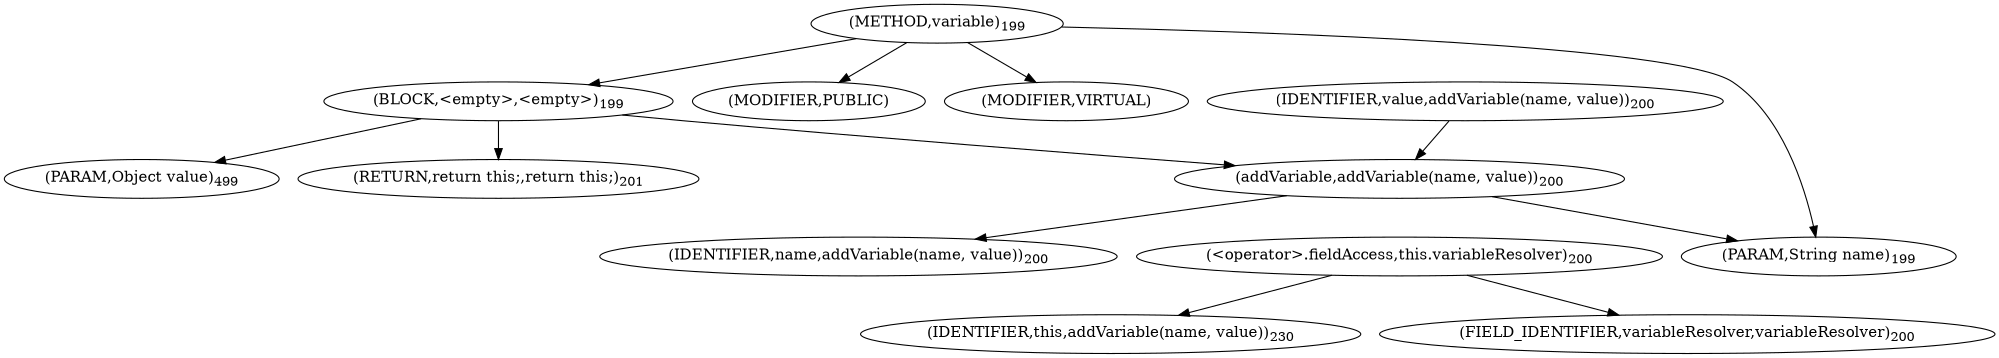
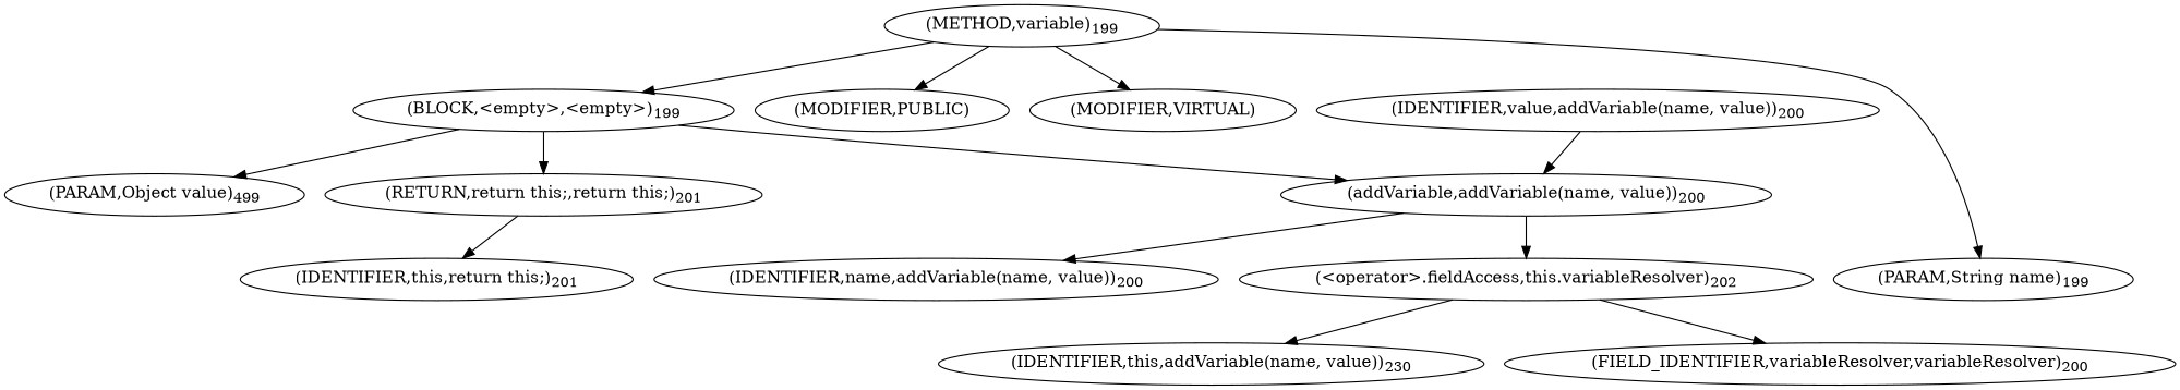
  digraph {
    n1 [label=<(METHOD,variable)<SUB>199</SUB>>]
    n2 [label=<(PARAM,String name)<SUB>199</SUB>>]
    n3 [label=<(BLOCK,&lt;empty&gt;,&lt;empty&gt;)<SUB>199</SUB>>]
    n4 [label=<(MODIFIER,PUBLIC)>]
    n5 [label=<(MODIFIER,VIRTUAL)>]
    n6 [label=<(PARAM,Object value)<SUB>499</SUB>>]
    n7 [label=<(addVariable,addVariable(name, value))<SUB>200</SUB>>]
    n8 [label=<(RETURN,return this;,return this;)<SUB>201</SUB>>]
-   n9 [label=<(&lt;operator&gt;.fieldAccess,this.variableResolver)<SUB>200</SUB>>]
+   n9 [label=<(&lt;operator&gt;.fieldAccess,this.variableResolver)<SUB>202</SUB>>]
    n10 [label=<(IDENTIFIER,name,addVariable(name, value))<SUB>200</SUB>>]
+   n11 [label=<(IDENTIFIER,this,return this;)<SUB>201</SUB>>]
    n12 [label=<(IDENTIFIER,this,addVariable(name, value))<SUB>230</SUB>>]
    n13 [label=<(FIELD_IDENTIFIER,variableResolver,variableResolver)<SUB>200</SUB>>]
    n14 [label=<(IDENTIFIER,value,addVariable(name, value))<SUB>200</SUB>>]
    n1 -> n2
    n1 -> n3
    n1 -> n4
    n1 -> n5
    n3 -> n6
    n3 -> n7
    n3 -> n8
-   n7 -> n2
+   n7 -> n9
    n7 -> n10
+   n8 -> n11
    n9 -> n12
    n9 -> n13
    n14 -> n7
  }
